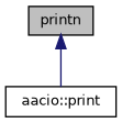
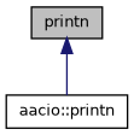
  digraph {
    rankdir=TB
    node [color=black fontname=Helvetica fontsize=10 shape=record style=filled]
    n1 [fillcolor=grey75 fontcolor=black height=0.2 label=printn width=0.4]
-   n2 [fillcolor=white height=0.2 label="aacio::print" width=0.4]
+   n2 [fillcolor=white height=0.2 label="aacio::printn" width=0.4]
    n1 -> n2 [color=midnightblue dir=back fontname=Helvetica fontsize=10 labelfontname=Helvetica labelfontsize=10 style=solid]
  }
